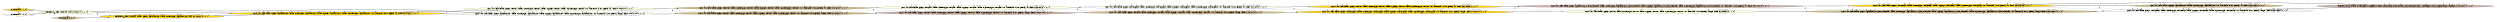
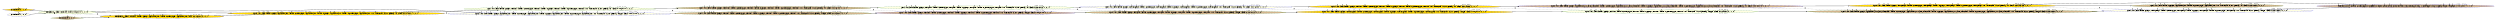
  digraph {
    rankdir=LR
    node [fillcolor=tan shape=ellipse style=filled color=blue]
    edge [style=bold arrowhead=onormal]
    n1 [fillcolor=lightyellow label="RestClient x = client().universal().build()@@@3@@@['1', '1', '0']" color=darkgreen]
    n2 [fillcolor=lightyellow label="x.post(\"/a01\",bean).header(\"Accept\",\"application/json\").header(\"Content-Type\",\"application/json\").header(\"X-Accept\",\"application/json\").header(\"X-Content-Type\",\"application/json\").run().assertCode().is(200).getBody().asType().check()@@@4@@@['0', '1', '0']"]
    n3 [fillcolor=gold label="x.post(\"/a01\",bean).header(\"Accept\",\"application/json\").header(\"Content-Type\",\"application/json\").header(\"X-Accept\",\"application/json\").header(\"X-Content-Type\",\"application/json\").run().assertCode().is(200).getBody().as().check()@@@4@@@['1', '0', '1']"]
    n4 [fillcolor=gold label="RestClient x = client().universal().header(\"Accept\",\"application/json\").header(\"Content-Type\",\"application/json\").build()@@@3@@@['0', '0', '1']"]
    n5 [fillcolor=lightyellow label="x.post(\"/a01\",bean).header(\"Accept\",\"text/plain\").header(\"Content-Type\",\"text/plain\").header(\"X-Accept\",\"text/plain\").header(\"X-Content-Type\",\"text/plain\").run().assertCode().is(200).getBody().as().check()@@@7@@@['1', '0', '1']" color=darkgreen]
    n6 [fillcolor=lightyellow label="x.post(\"/a01\",bean).header(\"Accept\",\"octal/msgpack\").header(\"Content-Type\",\"octal/msgpack\").header(\"X-Accept\",\"octal/msgpack\").header(\"X-Content-Type\",\"octal/msgpack\").run().assertCode().is(200).getBody().as().check()@@@8@@@['1', '0', '1']"]
    n7 [label="x.post(\"/a01\",bean).header(\"Accept\",\"text/plain\").header(\"Content-Type\",\"text/plain\").header(\"X-Accept\",\"text/plain\").header(\"X-Content-Type\",\"text/plain\").run().assertCode().is(200).getBody().asType().check()@@@7@@@['0', '1', '0']" color=darkgreen]
    n8 [label="assertThrown(null).contains(\"Content-Type not specified on request. Cannot match correct serializer. Use contentType(String) or mediaType(String) to specify transport language.\")@@@12@@@['1', '1', '0']"]
    n9 [fillcolor=gold label="x.post(\"/a01\",bean).header(\"Accept\",\"octal/msgpack\").header(\"Content-Type\",\"octal/msgpack\").header(\"X-Accept\",\"octal/msgpack\").header(\"X-Content-Type\",\"octal/msgpack\").run().assertCode().is(200).getBody().asType().check()@@@8@@@['0', '1', '0']"]
    n10 [fillcolor=gold label="x.post(\"/a01\",bean).header(\"Accept\",\"text/uon\").header(\"Content-Type\",\"text/uon\").header(\"X-Accept\",\"text/uon\").header(\"X-Content-Type\",\"text/uon\").run().assertCode().is(200).getBody().as().check()@@@9@@@['1', '0', '1']"]
    n11 [label="x.post(\"/a01\",bean).header(\"Accept\",\"text/xml\").header(\"Content-Type\",\"text/xml\").header(\"X-Accept\",\"text/xml\").header(\"X-Content-Type\",\"text/xml\").run().assertCode().is(200).getBody().asType().check()@@@5@@@['0', '1', '0']" color=darkgreen]
    n12 [fillcolor=lightyellow label="x.post(\"/a01\",bean).header(\"Accept\",\"text/uon\").header(\"Content-Type\",\"text/uon\").header(\"X-Accept\",\"text/uon\").header(\"X-Content-Type\",\"text/uon\").run().assertCode().is(200).getBody().asType().check()@@@9@@@['0', '1', '0']" color=darkgreen]
    n13 [label="x.post(\"/a01\",bean).header(\"Accept\",\"application/x-www-form-urlencoded\").header(\"Content-Type\",\"application/x-www-form-urlencoded\").header(\"X-Accept\",\"application/x-www-form-urlencoded\").header(\"X-Content-Type\",\"application/x-www-form-urlencoded\").run().assertCode().is(200).getBody().asType().check()@@@10@@@['0', '1', '0']" color=darkgreen]
    n14 [fillcolor=lightyellow label="x.post(\"/a01\",bean).header(\"Accept\",\"text/openapi\").header(\"Content-Type\",\"text/openapi\").header(\"X-Accept\",\"text/openapi\").header(\"X-Content-Type\",\"text/openapi\").run().assertCode().is(200).getBody().asType().check()@@@11@@@['0', '1', '0']"]
    n15 [label="x.post(\"/a01\",bean).header(\"X-Accept\",\"application/json\").header(\"X-Content-Type\",\"application/json\").run().assertCode().is(200).getBody().as().check()@@@12@@@['0', '0', '1']" color=darkgreen]
    n16 [label="d01_universal['0', '0', '1']" shape=diamond color=darkgreen]
    n17 [fillcolor=gold label="c01_universal['0', '1', '0']" shape=diamond]
    n18 [label="x.post(\"/a01\",bean).header(\"Accept\",\"text/html\").header(\"Content-Type\",\"text/html\").header(\"X-Accept\",\"text/html\").header(\"X-Content-Type\",\"text/html\").run().assertCode().is(200).getBody().as().check()@@@6@@@['1', '0', '1']" color=darkgreen]
    n19 [label="x.post(\"/a01\",bean).header(\"Accept\",\"text/html\").header(\"Content-Type\",\"text/html\").header(\"X-Accept\",\"text/html\").header(\"X-Content-Type\",\"text/html\").run().assertCode().is(200).getBody().asType().check()@@@6@@@['0', '1', '0']"]
    n20 [fillcolor=lightyellow label="x.post(\"/a01\",bean).header(\"Accept\",\"text/xml\").header(\"Content-Type\",\"text/xml\").header(\"X-Accept\",\"text/xml\").header(\"X-Content-Type\",\"text/xml\").run().assertCode().is(200).getBody().as().check()@@@5@@@['1', '0', '1']" color=darkgreen]
    n21 [label="x.post(\"/a01\",bean).header(\"Accept\",\"application/x-www-form-urlencoded\").header(\"Content-Type\",\"application/x-www-form-urlencoded\").header(\"X-Accept\",\"application/x-www-form-urlencoded\").header(\"X-Content-Type\",\"application/x-www-form-urlencoded\").run().assertCode().is(200).getBody().as().check()@@@10@@@['1', '0', '1']"]
    n22 [fillcolor=gold label="x.post(\"/a01\",bean).header(\"Accept\",\"text/openapi\").header(\"Content-Type\",\"text/openapi\").header(\"X-Accept\",\"text/openapi\").header(\"X-Content-Type\",\"text/openapi\").run().assertCode().is(200).getBody().as().check()@@@11@@@['1', '0', '1']"]
-   n23 [fillcolor=lightyellow label="c01_universal['1', '0', '0']" shape=diamond]
+   n23 [fillcolor=lightyellow label="c01_universal['1', '0', '0']"]
    n1 -> n2
    n1 -> n3
    n1 -> n4 [label=0 style=dashed arrowhead=normal]
    n2 -> n11
    n3 -> n2 [label=0 style=dashed]
    n3 -> n20 [arrowhead=normal]
    n4 -> n3
    n5 -> n6 [arrowhead=normal]
    n5 -> n7 [label=0 style=dashed]
    n6 -> n9 [label=0 style=dashed]
    n6 -> n10
    n7 -> n9 [arrowhead=normal]
    n9 -> n12
    n10 -> n12 [label=0 style=dashed arrowhead=normal]
    n10 -> n21 [arrowhead=normal]
    n11 -> n19 [arrowhead=normal]
    n12 -> n13 [arrowhead=normal]
    n13 -> n14
    n14 -> n8
    n16 -> n4 [arrowhead=normal]
    n17 -> n1
    n18 -> n5
    n18 -> n19 [label=0 style=dashed]
    n19 -> n7
    n20 -> n11 [label=0 style=dashed arrowhead=normal]
    n20 -> n18 [arrowhead=normal]
    n21 -> n13 [label=0 style=dashed arrowhead=normal]
    n21 -> n22
    n22 -> n8
    n22 -> n14 [label=0 style=dashed arrowhead=normal]
    n22 -> n15
    n23 -> n1
  }
